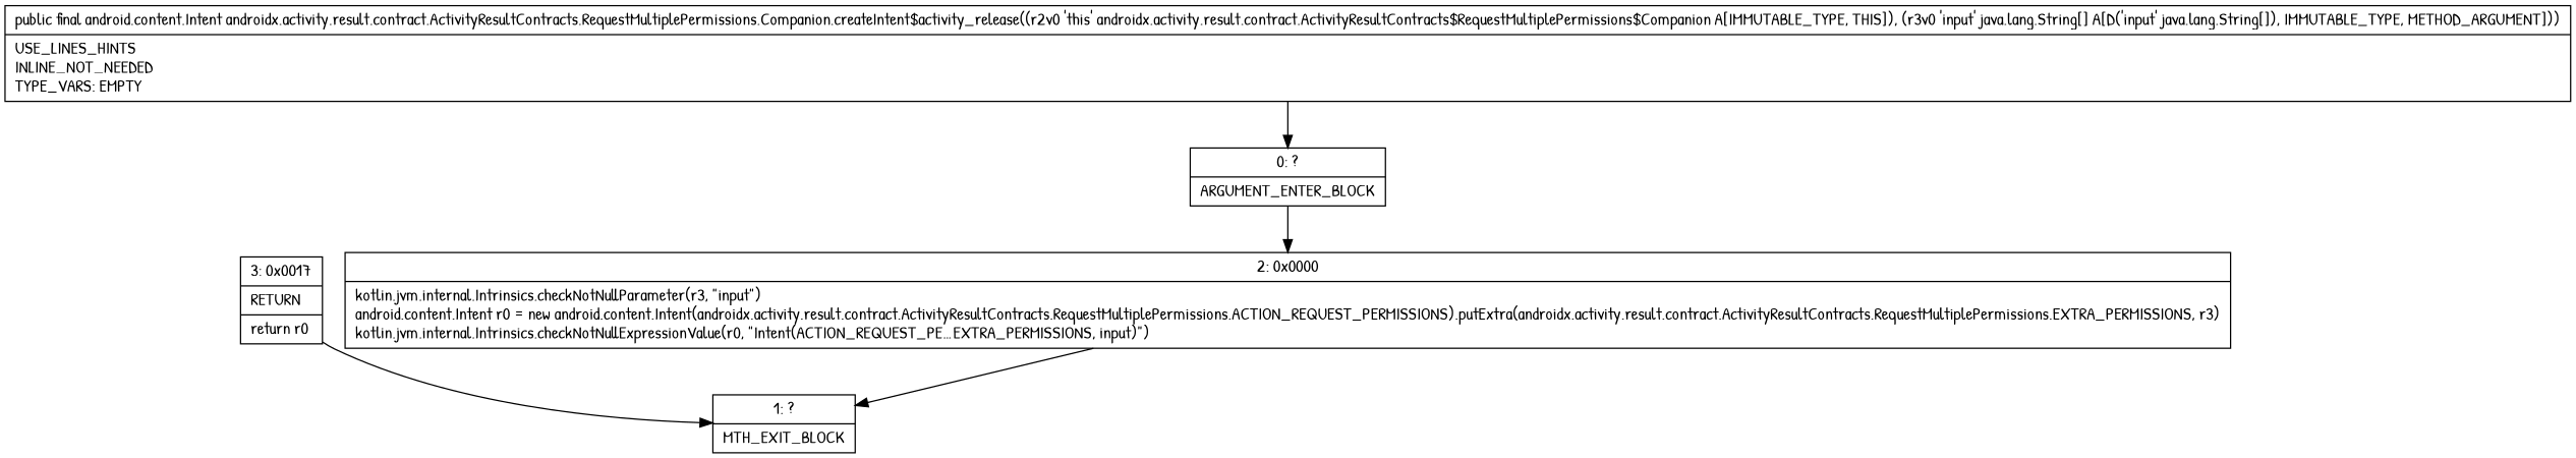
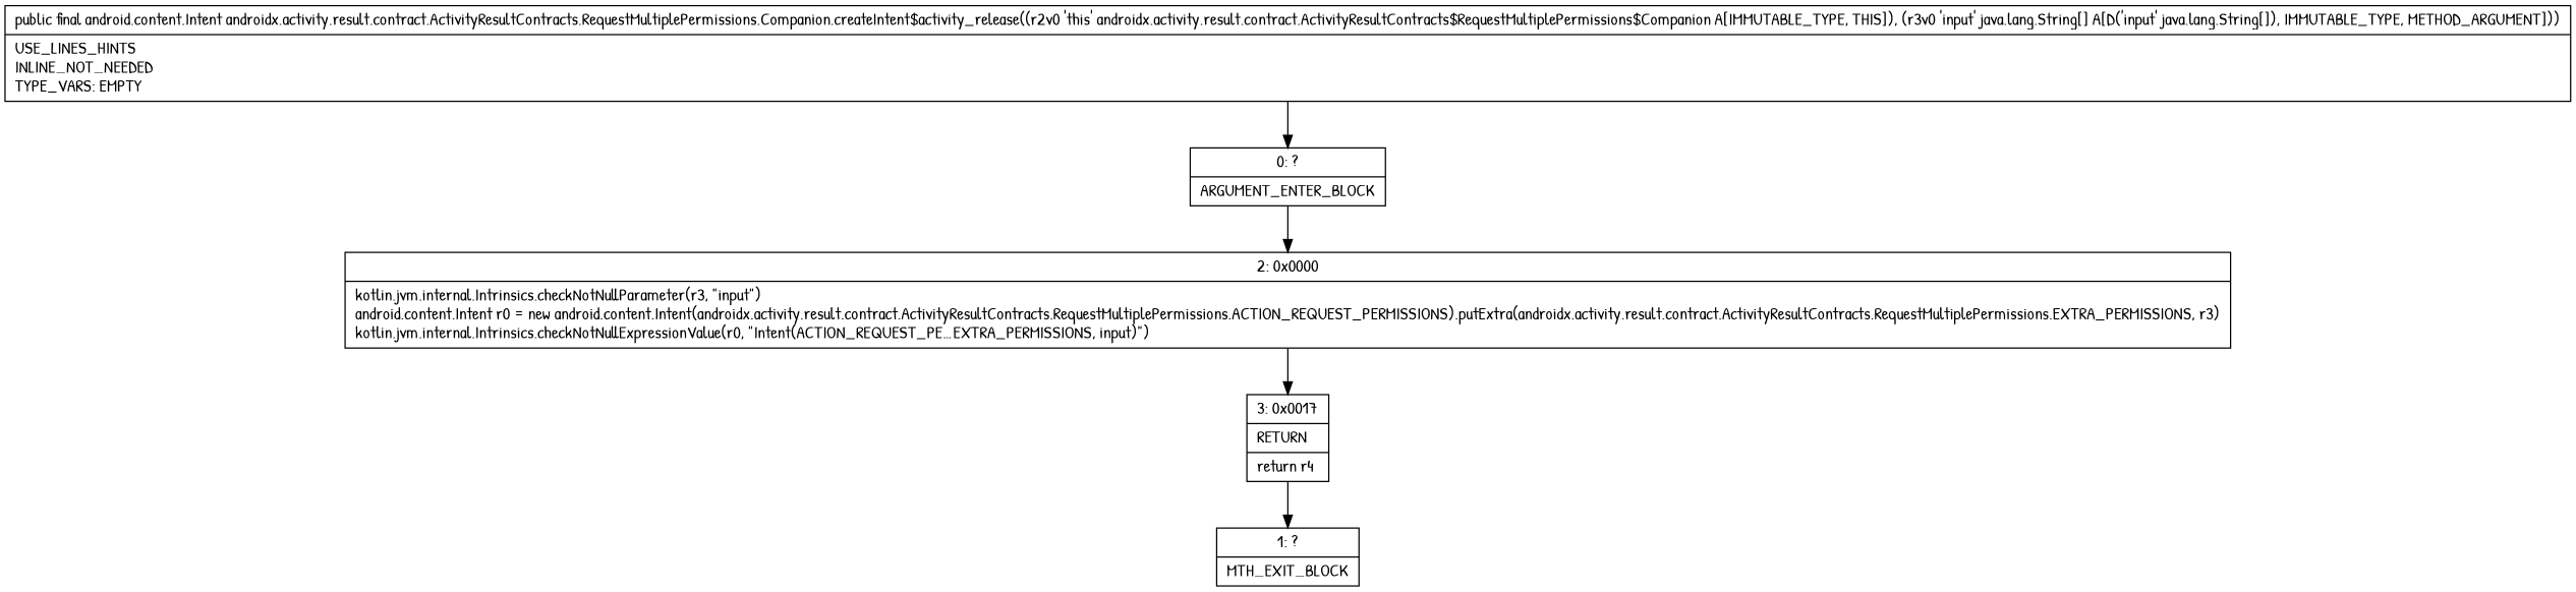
  digraph {
    fontname="Patrick Hand"
    node [fontname="Patrick Hand" shape=record]
    edge [fontname="Patrick Hand"]
    n1 [label="{0\:\ ?|ARGUMENT_ENTER_BLOCK\l}"]
    n2 [label="{2\:\ 0x0000|kotlin.jvm.internal.Intrinsics.checkNotNullParameter(r3, \"input\")\landroid.content.Intent r0 = new android.content.Intent(androidx.activity.result.contract.ActivityResultContracts.RequestMultiplePermissions.ACTION_REQUEST_PERMISSIONS).putExtra(androidx.activity.result.contract.ActivityResultContracts.RequestMultiplePermissions.EXTRA_PERMISSIONS, r3)\lkotlin.jvm.internal.Intrinsics.checkNotNullExpressionValue(r0, \"Intent(ACTION_REQUEST_PE…EXTRA_PERMISSIONS, input)\")\l}"]
-   n3 [label="{3\:\ 0x0017|RETURN\l|return r0\l}"]
+   n3 [label="{3\:\ 0x0017|RETURN\l|return r4\l}"]
    n4 [label="{1\:\ ?|MTH_EXIT_BLOCK\l}"]
    n5 [label="{public final android.content.Intent androidx.activity.result.contract.ActivityResultContracts.RequestMultiplePermissions.Companion.createIntent$activity_release((r2v0 'this' androidx.activity.result.contract.ActivityResultContracts$RequestMultiplePermissions$Companion A[IMMUTABLE_TYPE, THIS]), (r3v0 'input' java.lang.String[] A[D('input' java.lang.String[]), IMMUTABLE_TYPE, METHOD_ARGUMENT]))  | USE_LINES_HINTS\lINLINE_NOT_NEEDED\lTYPE_VARS: EMPTY\l}"]
    n1 -> n2
-   n2 -> n4
+   n2 -> n3
    n3 -> n4
    n5 -> n1
  }
